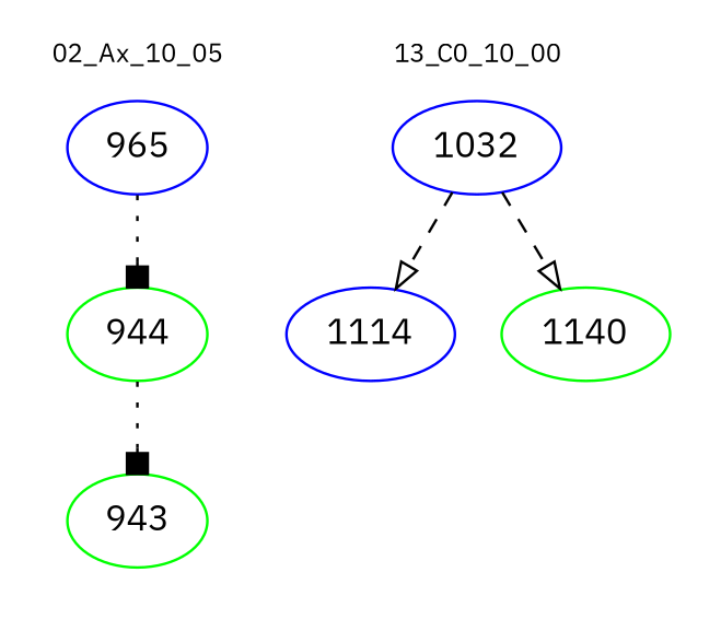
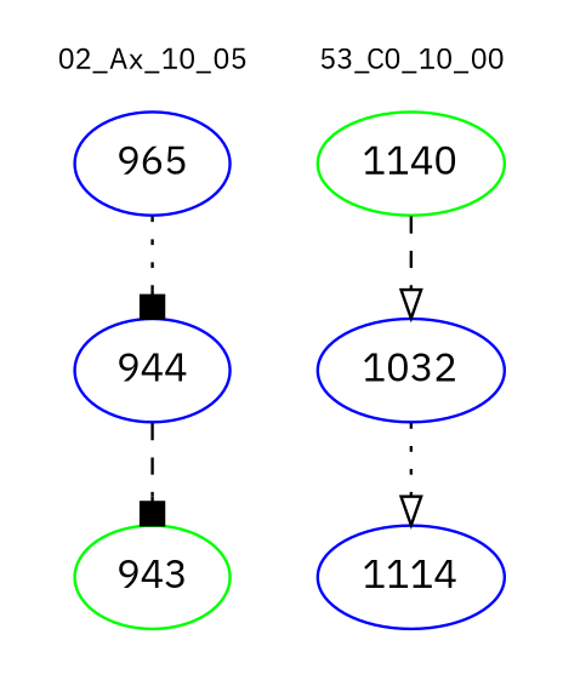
  digraph {
    fontname="IBM Plex Sans"
    node [color=blue fontname="IBM Plex Sans"]
    edge [arrowhead=box color=black fontname="IBM Plex Sans" style=dotted]
-   n1 [color=green label=944]
+   n1 [label=944]
    n2 [label=965]
    n3 [color=green label=943]
    n4 [label=1032]
    n5 [label=1114]
    n6 [color=green label=1140]
    subgraph cluster_1 {
      color=white
      fontsize=10
      label="02_Ax_10_05"
      n1
      n2
      n3
    }
    subgraph cluster_2 {
      color=white
      fontsize=10
-     label="13_C0_10_00"
+     label="53_C0_10_00"
      n4
      n5
      n6
    }
-   n1 -> n3
+   n1 -> n3 [style=dashed]
    n2 -> n1
-   n4 -> n5 [arrowhead=onormal style=dashed]
-   n4 -> n6 [arrowhead=onormal style=dashed]
+   n4 -> n5 [arrowhead=onormal]
+   n6 -> n4 [arrowhead=onormal style=dashed]
  }
